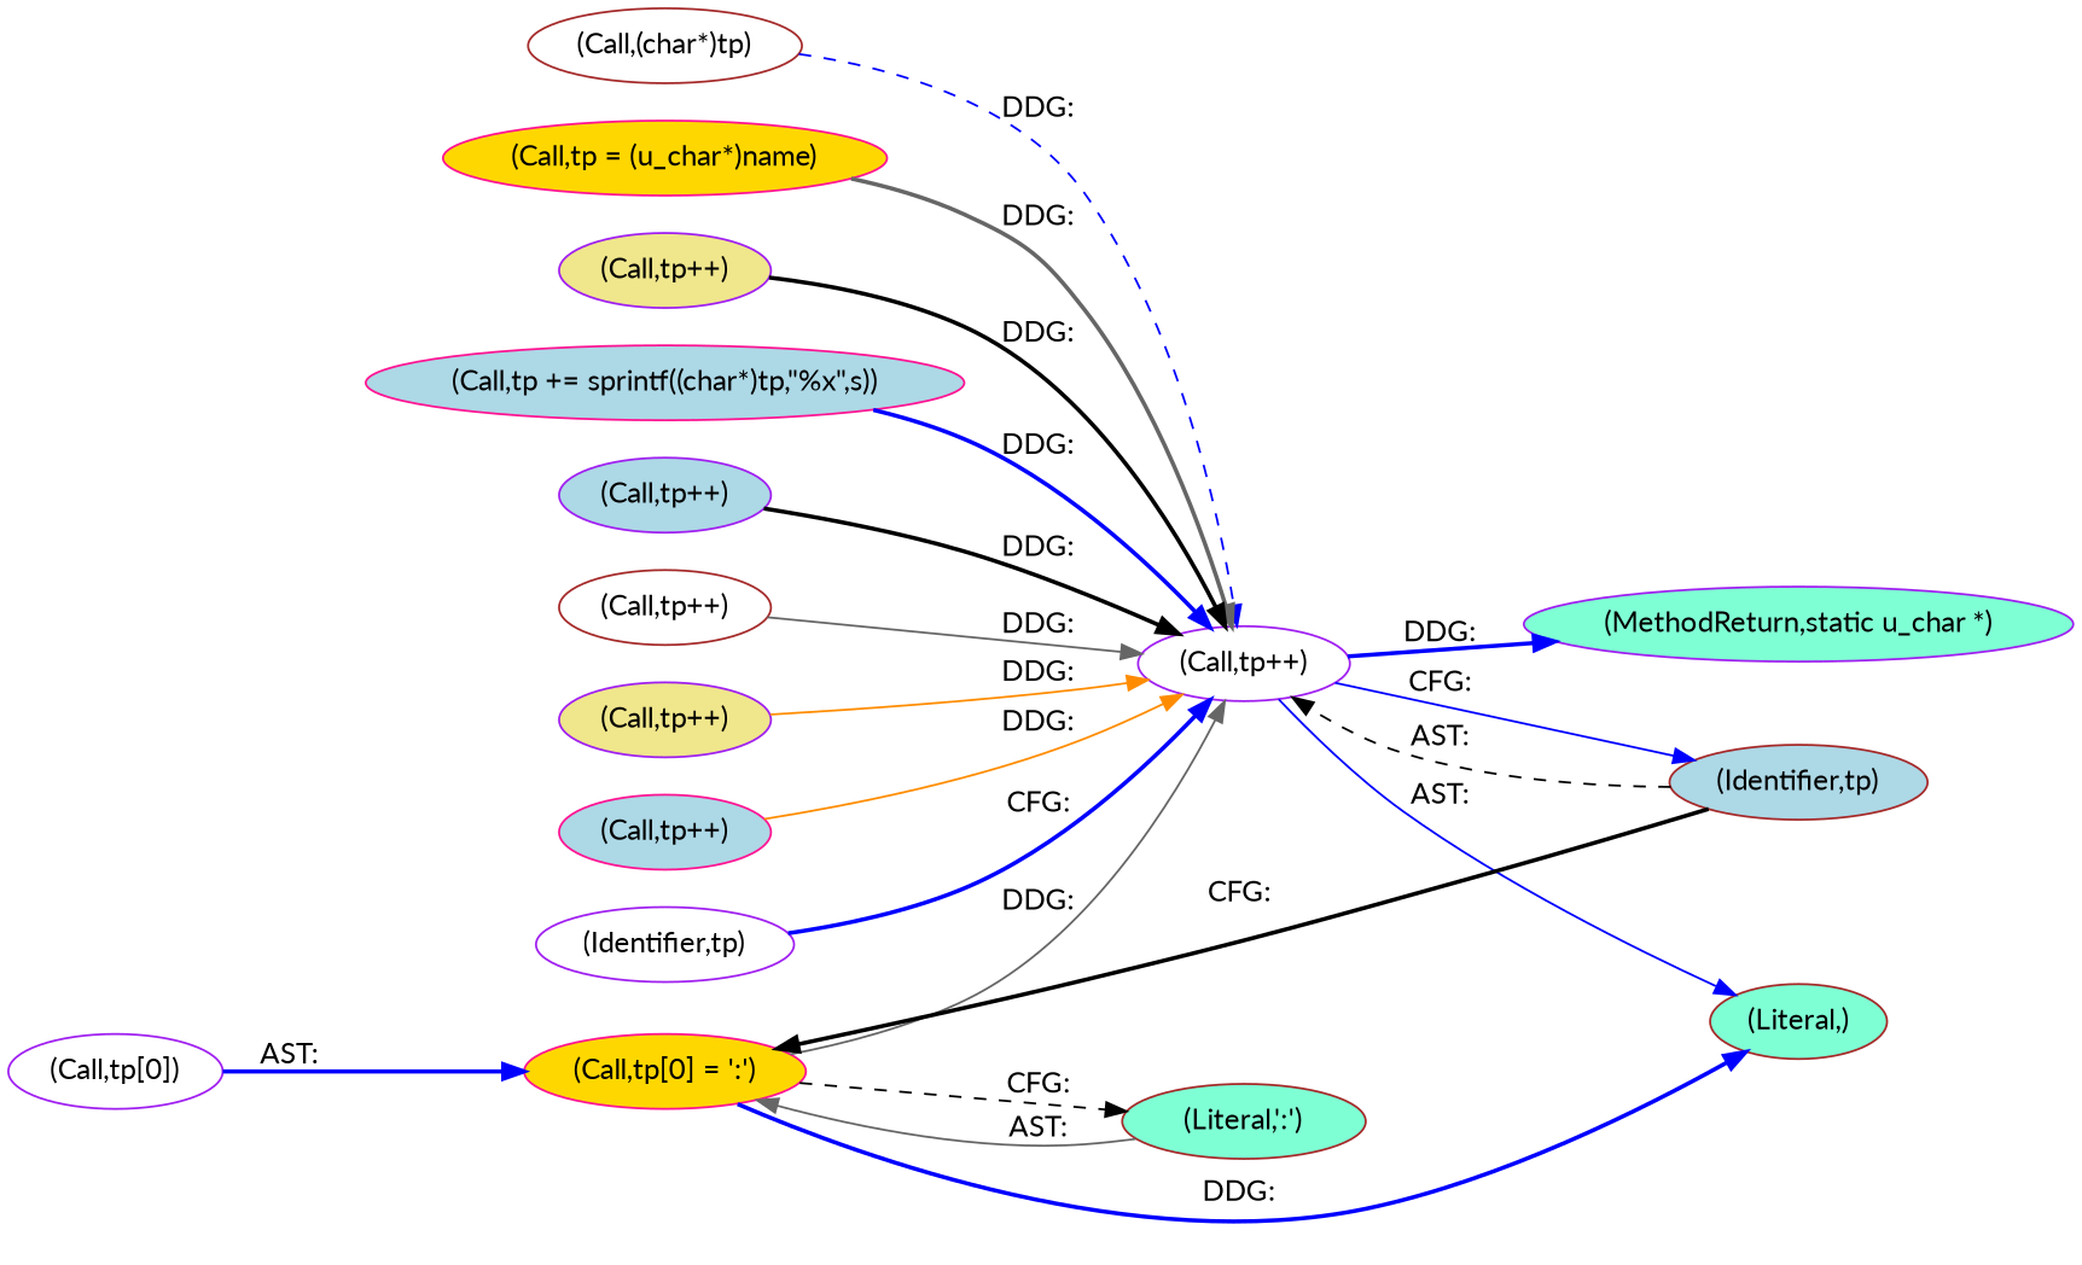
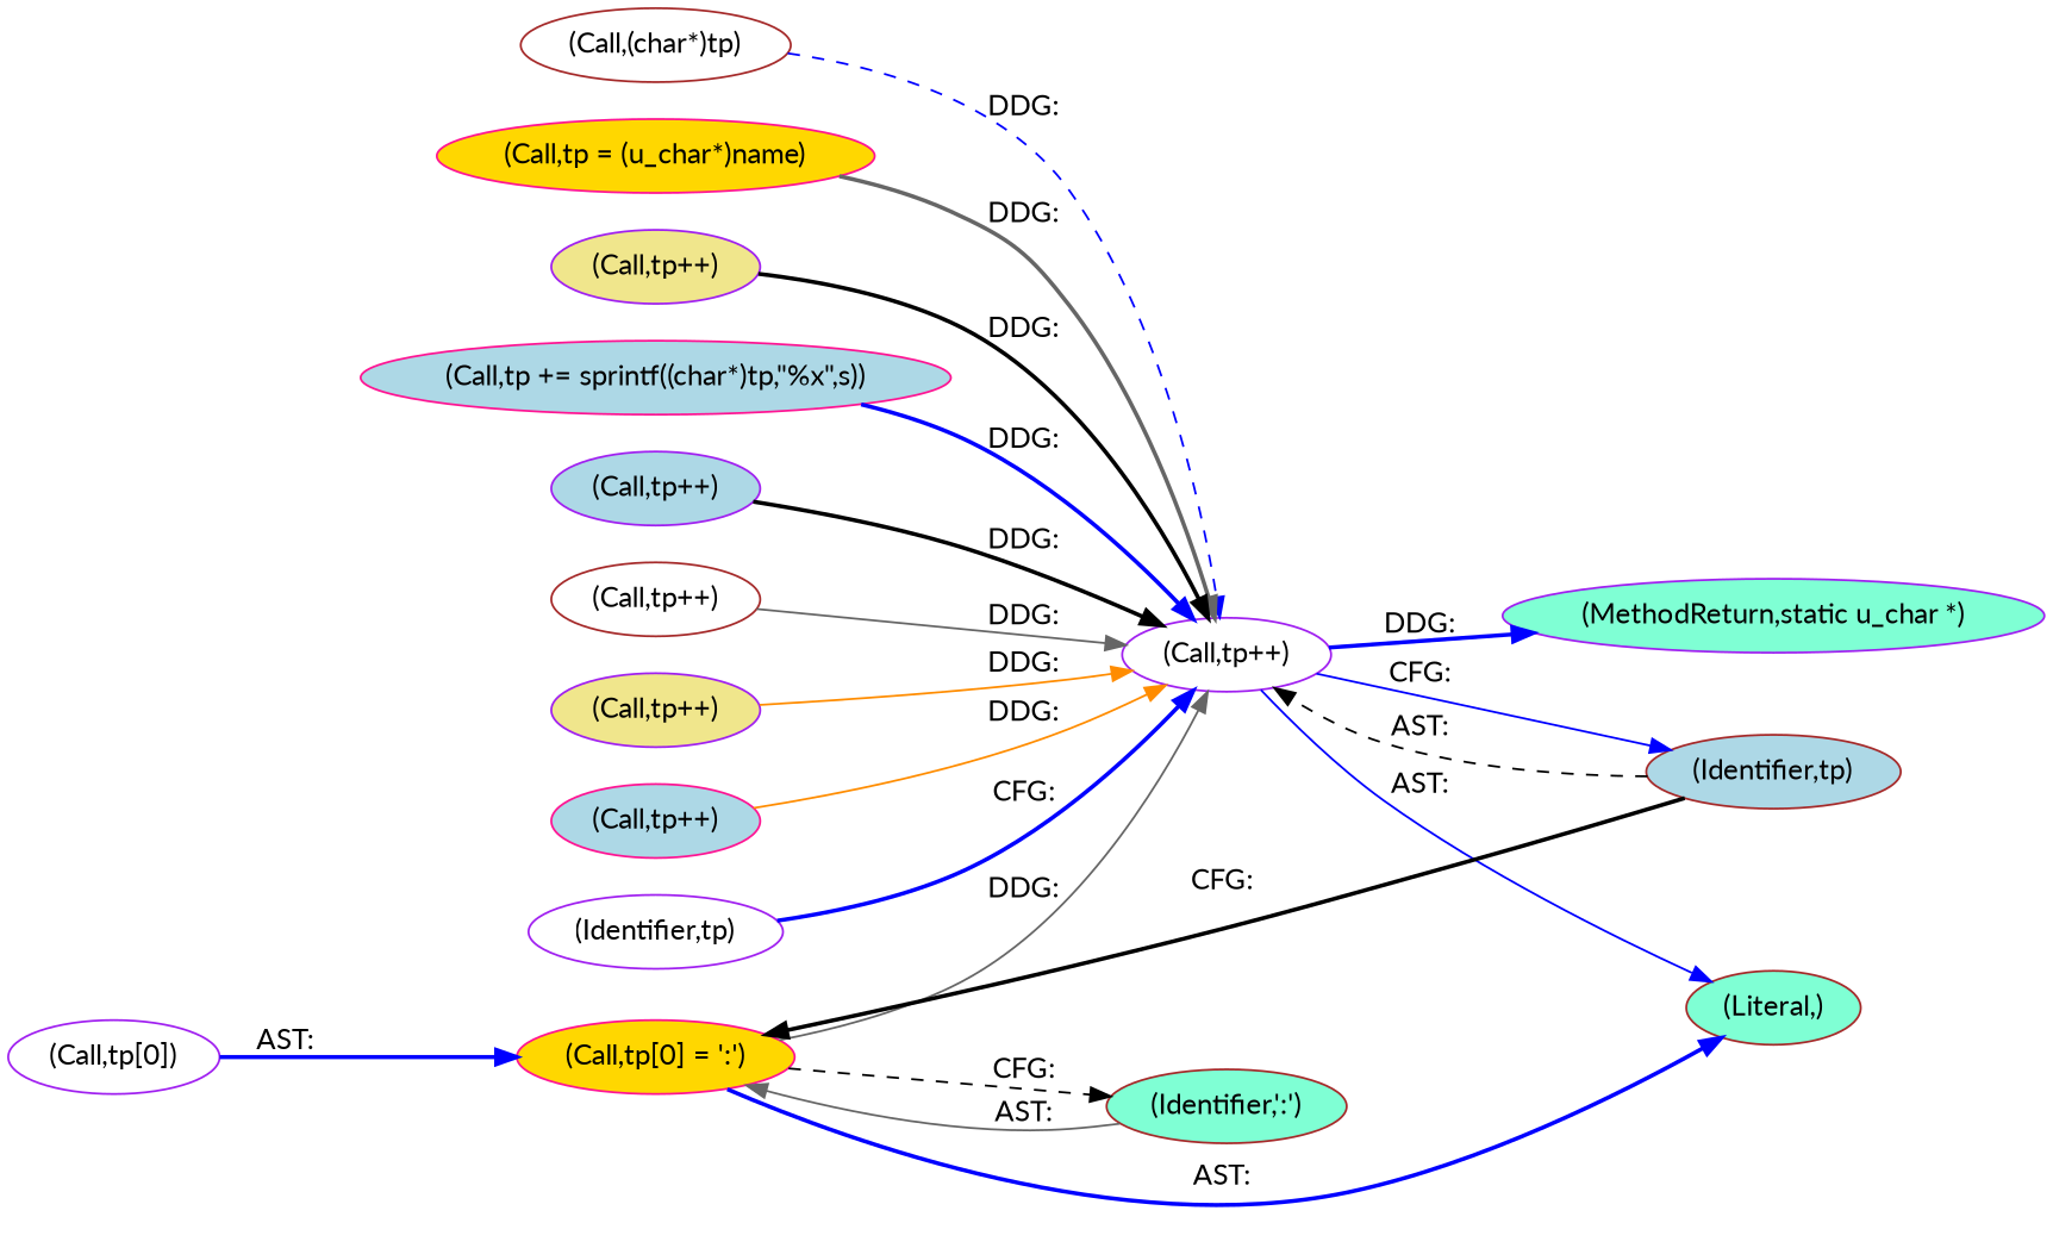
  digraph {
    fontname=Lato
    rankdir=LR
    node [color=purple fillcolor=white fontname=Lato style=filled]
    edge [color=blue fontname=Lato style=bold]
    n1 [color=deeppink fillcolor=gold label="(Call,tp[0] = ':')"]
    n2 [label="(Call,tp++)"]
-   n3 [color=brown fillcolor=aquamarine label="(Literal,':')"]
+   n3 [color=brown fillcolor=aquamarine label="(Identifier,':')"]
    n4 [color=brown fillcolor=aquamarine label="(Literal,)"]
    n5 [color=brown fillcolor=lightblue label="(Identifier,tp)"]
    n6 [fillcolor=aquamarine label="(MethodReturn,static u_char *)"]
    n7 [color=deeppink fillcolor=lightblue label="(Call,tp += sprintf((char*)tp,\"%x\",s))"]
    n8 [fillcolor=lightblue label="(Call,tp++)"]
    n9 [label="(Call,tp[0])"]
    n10 [color=brown label="(Call,tp++)"]
    n11 [fillcolor=khaki label="(Call,tp++)"]
    n12 [color=deeppink fillcolor=lightblue label="(Call,tp++)"]
    n13 [label="(Identifier,tp)"]
    n14 [color=brown label="(Call,(char*)tp)"]
    n15 [color=deeppink fillcolor=gold label="(Call,tp = (u_char*)name)"]
    n16 [fillcolor=khaki label="(Call,tp++)"]
    n1 -> n2 [color=gray40 label="DDG: " style=solid]
    n1 -> n3 [color=black label="CFG: " style=dashed]
-   n1 -> n4 [label="DDG: "]
+   n1 -> n4 [label="AST: "]
    n2 -> n4 [label="AST: " style=solid]
    n2 -> n5 [label="CFG: " style=solid]
    n2 -> n6 [label="DDG: "]
    n3 -> n1 [color=gray40 label="AST: " style=solid]
    n5 -> n1 [color=black label="CFG: "]
    n5 -> n2 [color=black label="AST: " style=dashed]
    n7 -> n2 [label="DDG: "]
    n8 -> n2 [color=black label="DDG: "]
    n9 -> n1 [label="AST: "]
    n10 -> n2 [color=gray40 label="DDG: " style=solid]
    n11 -> n2 [color=darkorange label="DDG: " style=solid]
    n12 -> n2 [color=darkorange label="DDG: " style=solid]
    n13 -> n2 [label="CFG: "]
    n14 -> n2 [label="DDG: " style=dashed]
    n15 -> n2 [color=gray40 label="DDG: "]
    n16 -> n2 [color=black label="DDG: "]
  }
